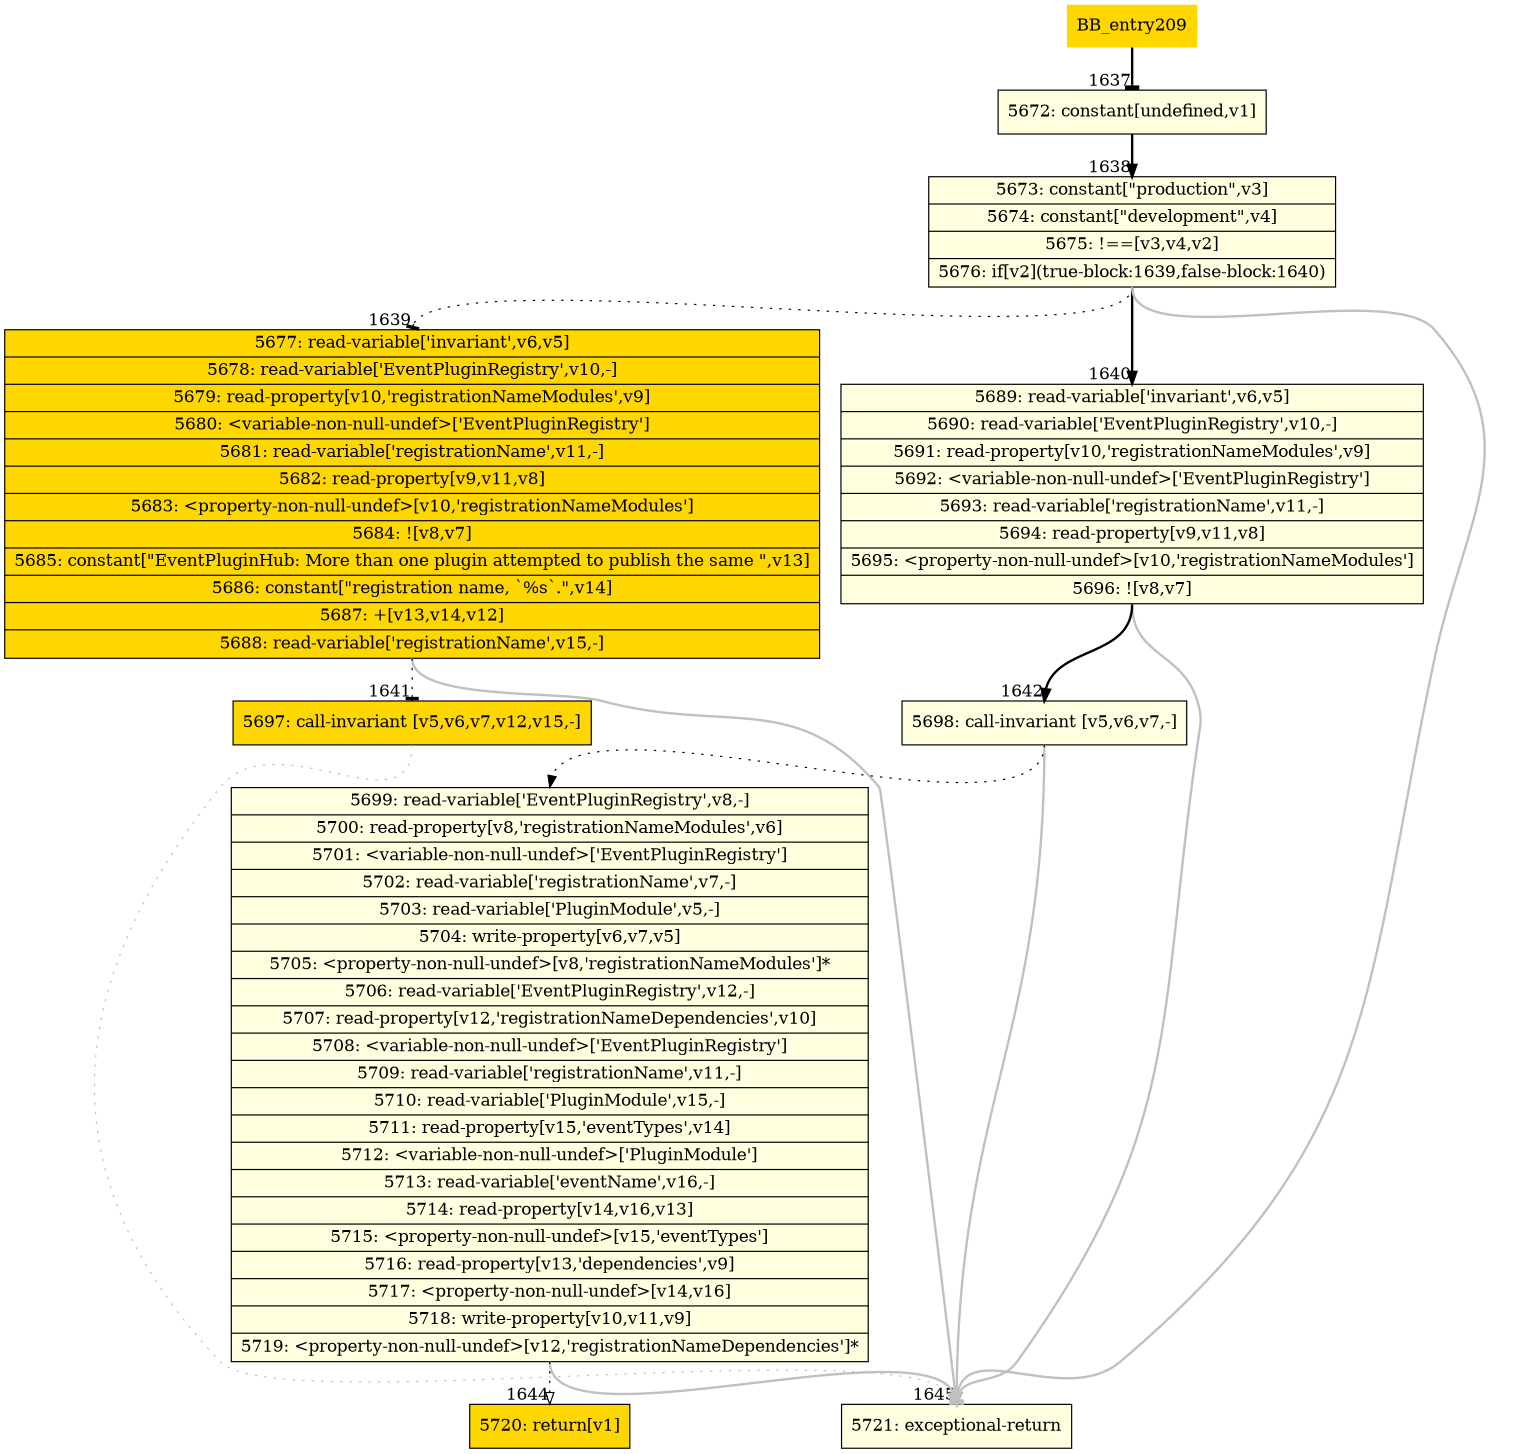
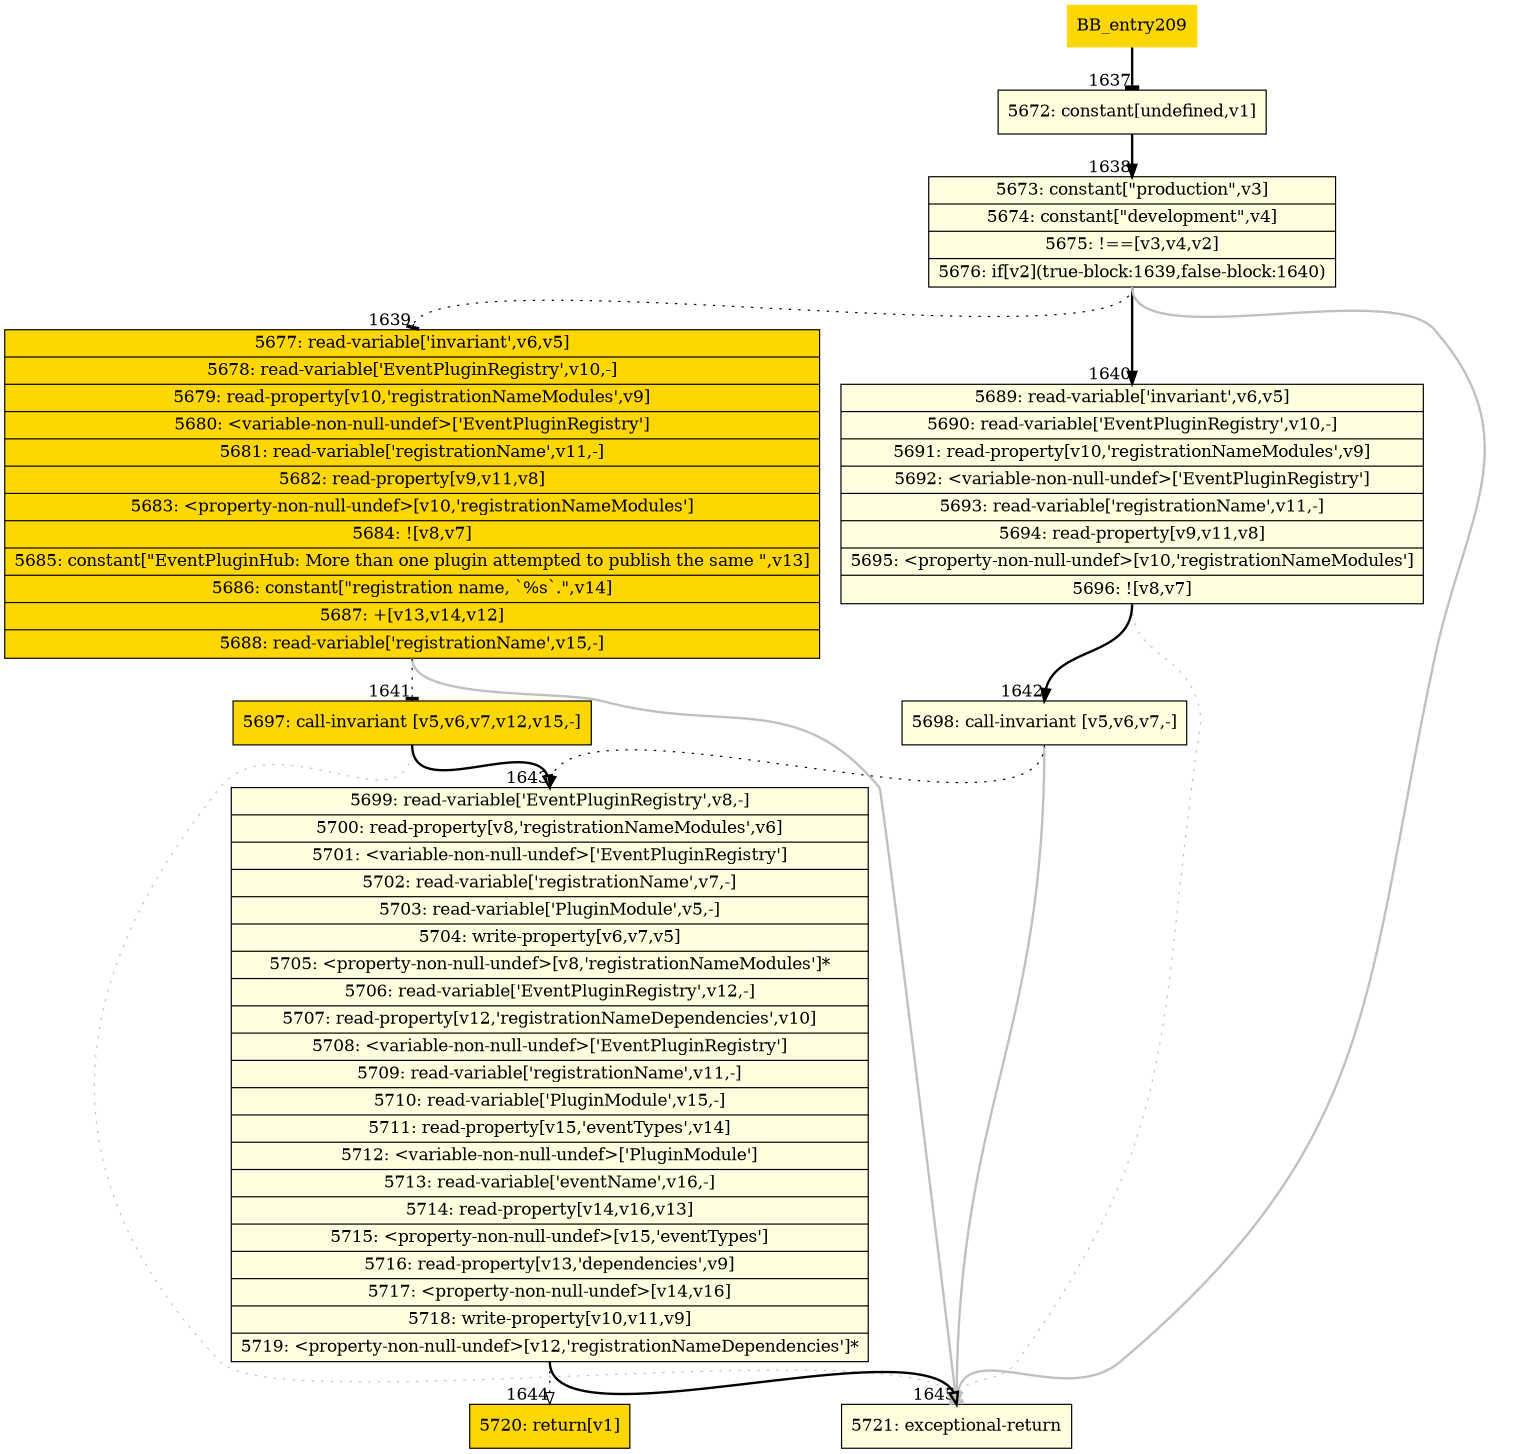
  digraph {
    rankdir=TD
    node [fillcolor=lightyellow shape=record style=filled]
    edge [arrowhead=normal headport=n style=bold tailport=s]
    n1 [fillcolor=gold label=BB_entry209 shape=none]
    n2 [label="{5672: constant[undefined,v1]}"]
    n3 [label="{5673: constant[\"production\",v3]|5674: constant[\"development\",v4]|5675: !==[v3,v4,v2]|5676: if[v2](true-block:1639,false-block:1640)}"]
    n4 [fillcolor=gold label="{5677: read-variable['invariant',v6,v5]|5678: read-variable['EventPluginRegistry',v10,-]|5679: read-property[v10,'registrationNameModules',v9]|5680: \<variable-non-null-undef\>['EventPluginRegistry']|5681: read-variable['registrationName',v11,-]|5682: read-property[v9,v11,v8]|5683: \<property-non-null-undef\>[v10,'registrationNameModules']|5684: ![v8,v7]|5685: constant[\"EventPluginHub: More than one plugin attempted to publish the same \",v13]|5686: constant[\"registration name, `%s`.\",v14]|5687: +[v13,v14,v12]|5688: read-variable['registrationName',v15,-]}"]
    n5 [label="{5689: read-variable['invariant',v6,v5]|5690: read-variable['EventPluginRegistry',v10,-]|5691: read-property[v10,'registrationNameModules',v9]|5692: \<variable-non-null-undef\>['EventPluginRegistry']|5693: read-variable['registrationName',v11,-]|5694: read-property[v9,v11,v8]|5695: \<property-non-null-undef\>[v10,'registrationNameModules']|5696: ![v8,v7]}"]
    n6 [label="{5721: exceptional-return}"]
    n7 [fillcolor=gold label="{5697: call-invariant [v5,v6,v7,v12,v15,-]}"]
    n8 [label="{5698: call-invariant [v5,v6,v7,-]}"]
    n9 [label="{5699: read-variable['EventPluginRegistry',v8,-]|5700: read-property[v8,'registrationNameModules',v6]|5701: \<variable-non-null-undef\>['EventPluginRegistry']|5702: read-variable['registrationName',v7,-]|5703: read-variable['PluginModule',v5,-]|5704: write-property[v6,v7,v5]|5705: \<property-non-null-undef\>[v8,'registrationNameModules']*|5706: read-variable['EventPluginRegistry',v12,-]|5707: read-property[v12,'registrationNameDependencies',v10]|5708: \<variable-non-null-undef\>['EventPluginRegistry']|5709: read-variable['registrationName',v11,-]|5710: read-variable['PluginModule',v15,-]|5711: read-property[v15,'eventTypes',v14]|5712: \<variable-non-null-undef\>['PluginModule']|5713: read-variable['eventName',v16,-]|5714: read-property[v14,v16,v13]|5715: \<property-non-null-undef\>[v15,'eventTypes']|5716: read-property[v13,'dependencies',v9]|5717: \<property-non-null-undef\>[v14,v16]|5718: write-property[v10,v11,v9]|5719: \<property-non-null-undef\>[v12,'registrationNameDependencies']*}"]
    n10 [fillcolor=gold label="{5720: return[v1]}"]
    n1 -> n2 [arrowhead=tee headlabel="    1637"]
    n2 -> n3 [headlabel="      1638"]
    n3 -> n4 [arrowhead=tee headlabel="      1639" style=dotted]
    n3 -> n5 [headlabel="      1640"]
    n3 -> n6 [arrowhead=onormal color=gray headlabel="      1645"]
    n4 -> n6 [arrowhead=tee color=gray]
    n4 -> n7 [arrowhead=tee headlabel="      1641" style=dotted]
-   n5 -> n6 [arrowhead=tee color=gray]
+   n5 -> n6 [arrowhead=tee color=gray style=dotted]
    n5 -> n8 [headlabel="      1642"]
    n7 -> n6 [color=gray style=dotted]
+   n7 -> n9 [arrowhead=onormal headlabel="      1643"]
    n8 -> n6 [color=gray]
    n8 -> n9 [style=dotted]
-   n9 -> n6 [arrowhead=onormal color=gray]
+   n9 -> n6 [arrowhead=onormal color=black]
    n9 -> n10 [arrowhead=onormal headlabel="      1644" style=dotted]
  }
